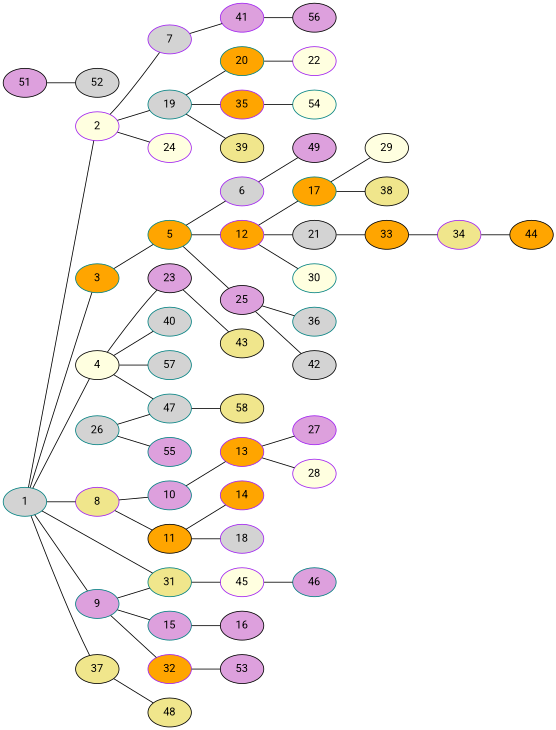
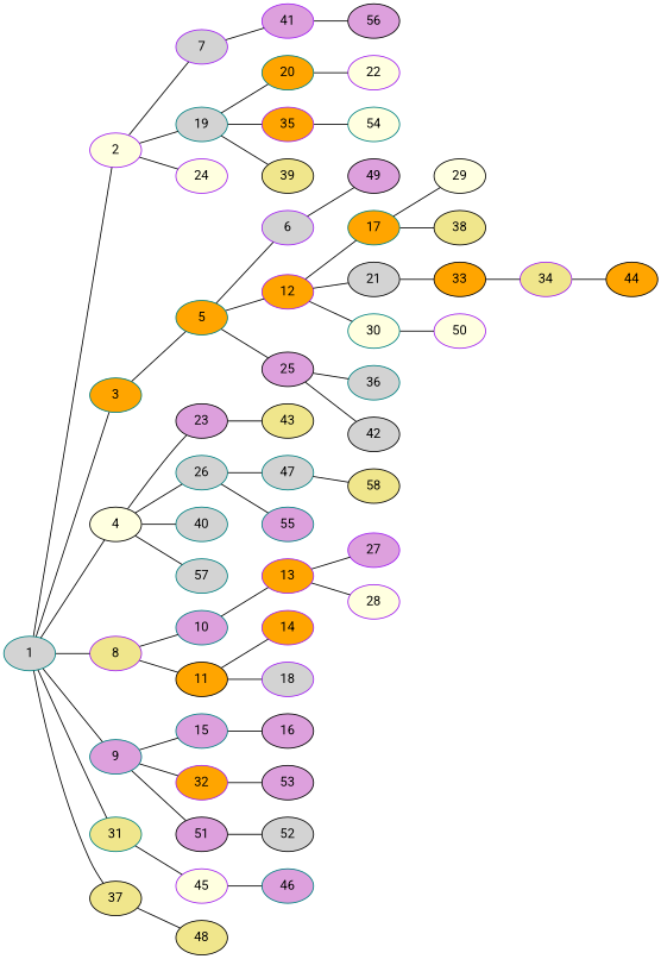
  graph {
    fontname=Roboto
    rankdir=LR
    node [color=black fillcolor=plum fontname=Roboto style=filled]
    edge [fontname=Roboto]
    1 [color=teal fillcolor=lightgrey]
    2 [color=purple fillcolor=lightyellow]
    3 [color=teal fillcolor=orange]
    4 [fillcolor=lightyellow]
    8 [color=purple fillcolor=khaki]
    9 [color=teal]
    31 [color=teal fillcolor=khaki]
    37 [fillcolor=khaki]
    7 [color=purple fillcolor=lightgrey]
    19 [color=teal fillcolor=lightgrey]
    24 [color=purple fillcolor=lightyellow]
    5 [color=teal fillcolor=orange]
    23
    26 [color=teal fillcolor=lightgrey]
    40 [color=teal fillcolor=lightgrey]
    57 [color=teal fillcolor=lightgrey]
    10 [color=teal]
    11 [fillcolor=orange]
    15 [color=teal]
    32 [color=purple fillcolor=orange]
    51
    45 [color=purple fillcolor=lightyellow]
    48 [fillcolor=khaki]
    41 [color=purple]
    20 [color=teal fillcolor=orange]
    35 [color=purple fillcolor=orange]
    39 [fillcolor=khaki]
    6 [color=purple fillcolor=lightgrey]
    12 [color=purple fillcolor=orange]
    25
    43 [fillcolor=khaki]
    47 [color=teal fillcolor=lightgrey]
    55 [color=teal]
    49
    17 [color=teal fillcolor=orange]
    21 [fillcolor=lightgrey]
    30 [color=teal fillcolor=lightyellow]
    36 [color=teal fillcolor=lightgrey]
    42 [fillcolor=lightgrey]
    56
    13 [color=purple fillcolor=orange]
    14 [color=purple fillcolor=orange]
    18 [color=purple fillcolor=lightgrey]
    16
    53
    52 [fillcolor=lightgrey]
    27 [color=purple]
    28 [color=purple fillcolor=lightyellow]
    29 [fillcolor=lightyellow]
    38 [fillcolor=khaki]
    33 [fillcolor=orange]
+   50 [color=purple fillcolor=lightyellow]
    22 [color=purple fillcolor=lightyellow]
    54 [color=teal fillcolor=lightyellow]
    34 [color=purple fillcolor=khaki]
    58 [fillcolor=khaki]
    46 [color=teal]
    44 [fillcolor=orange]
    1 -- 2
    1 -- 3
    1 -- 4
    1 -- 8
    1 -- 9
    1 -- 31
    1 -- 37
    2 -- 7
    2 -- 19
    2 -- 24
    3 -- 5
    4 -- 23
-   4 -- 47
+   4 -- 26
    4 -- 40
    4 -- 57
    8 -- 10
    8 -- 11
    9 -- 15
    9 -- 32
-   9 -- 31
+   9 -- 51
    31 -- 45
    37 -- 48
    7 -- 41
    19 -- 20
    19 -- 35
    19 -- 39
    5 -- 6
    5 -- 12
    5 -- 25
    23 -- 43
    26 -- 47
    26 -- 55
    10 -- 13
    11 -- 14
    11 -- 18
    15 -- 16
    32 -- 53
    51 -- 52
    45 -- 46
    41 -- 56
    20 -- 22
    35 -- 54
    6 -- 49
    12 -- 17
    12 -- 21
    12 -- 30
    25 -- 36
    25 -- 42
    47 -- 58
    17 -- 29
    17 -- 38
    21 -- 33
+   30 -- 50
    13 -- 27
    13 -- 28
    33 -- 34
    34 -- 44
  }
